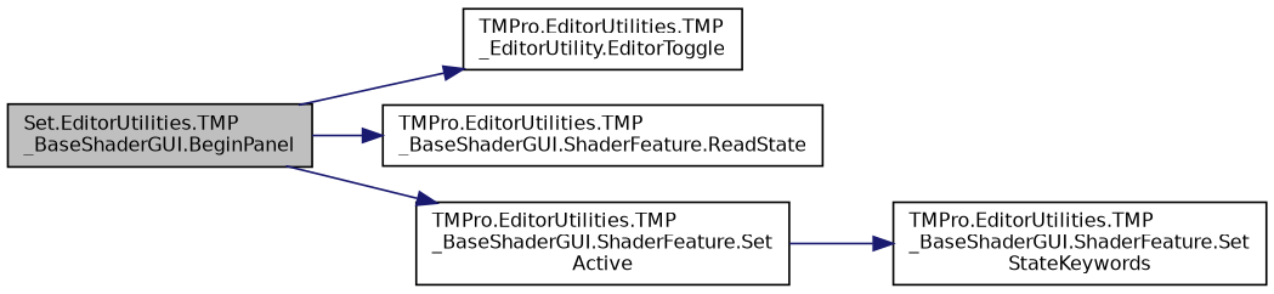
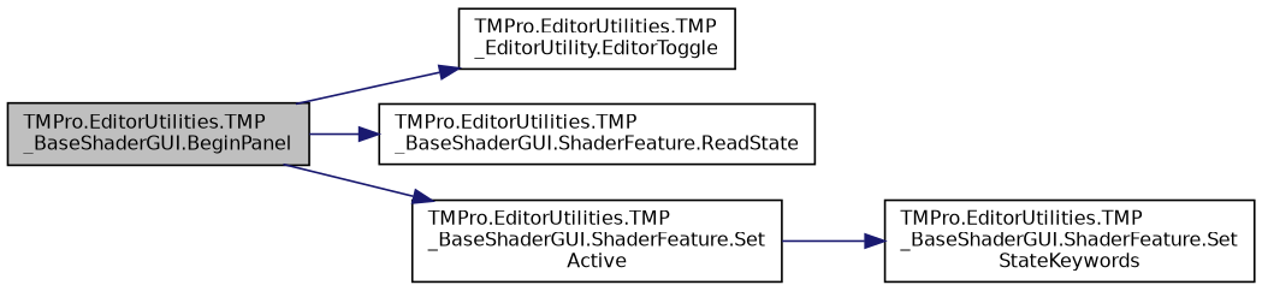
  digraph {
    rankdir=LR
    node [color=black fillcolor=white fontname=Helvetica fontsize=10 shape=record style=filled]
    edge [color=midnightblue fontname=Helvetica fontsize=10 labelfontname=Helvetica labelfontsize=10 style=solid]
-   n1 [fillcolor=grey75 fontcolor=black height=0.2 label="Set.EditorUtilities.TMP\l_BaseShaderGUI.BeginPanel" width=0.4]
+   n1 [fillcolor=grey75 fontcolor=black height=0.2 label="TMPro.EditorUtilities.TMP\l_BaseShaderGUI.BeginPanel" width=0.4]
    n2 [height=0.2 label="TMPro.EditorUtilities.TMP\l_EditorUtility.EditorToggle" width=0.4]
    n3 [height=0.2 label="TMPro.EditorUtilities.TMP\l_BaseShaderGUI.ShaderFeature.ReadState" width=0.4]
    n4 [height=0.2 label="TMPro.EditorUtilities.TMP\l_BaseShaderGUI.ShaderFeature.Set\lActive" width=0.4]
    n5 [height=0.2 label="TMPro.EditorUtilities.TMP\l_BaseShaderGUI.ShaderFeature.Set\lStateKeywords" width=0.4]
    n1 -> n2
    n1 -> n3
    n1 -> n4
    n4 -> n5
  }
